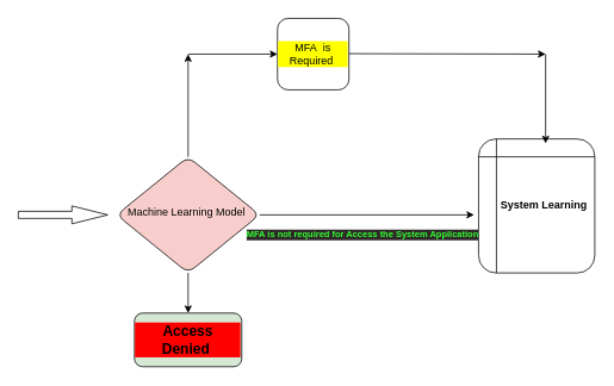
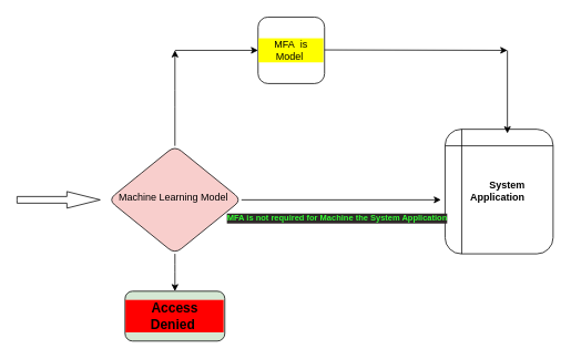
  <mxCell id="0" />
  <mxCell id="1" parent="0" />
  <mxCell id="2" style="edgeStyle=orthogonalEdgeStyle;rounded=1;orthogonalLoop=1;jettySize=auto;html=1;exitX=0.5;exitY=1;exitDx=0;exitDy=0;" edge="1" parent="1" source="4"><mxGeometry relative="1" as="geometry"><mxPoint x="210" y="350" as="targetPoint" /></mxGeometry></mxCell>
  <mxCell id="3" style="edgeStyle=orthogonalEdgeStyle;rounded=1;orthogonalLoop=1;jettySize=auto;html=1;exitX=0.5;exitY=0;exitDx=0;exitDy=0;" edge="1" parent="1" source="4"><mxGeometry relative="1" as="geometry"><mxPoint x="210" y="60" as="targetPoint" /></mxGeometry></mxCell>
  <mxCell id="4" value="Machine Learning Model&amp;nbsp;" style="rhombus;whiteSpace=wrap;html=1;shadow=0;fontFamily=Helvetica;fontSize=12;align=center;strokeWidth=1;spacing=6;spacingTop=-4;rounded=1;fillColor=#f8cecc;" parent="1" vertex="1"><mxGeometry x="130" y="175" width="160" height="130" as="geometry" /></mxCell>
  <mxCell id="5" value="" style="html=1;shadow=0;dashed=0;align=center;verticalAlign=middle;shape=mxgraph.arrows2.arrow;dy=0.6;dx=40;notch=0;rounded=1;" vertex="1" parent="1"><mxGeometry x="20" y="230" width="100" height="20" as="geometry" /></mxCell>
  <mxCell id="6" value="" style="endArrow=classic;html=1;rounded=1;exitX=1;exitY=0.5;exitDx=0;exitDy=0;" edge="1" parent="1" source="4"><mxGeometry width="50" height="50" relative="1" as="geometry"><mxPoint x="300" y="239.5" as="sourcePoint" /><mxPoint x="530" y="240" as="targetPoint" /></mxGeometry></mxCell>
- <mxCell id="7" value="&lt;b&gt;&amp;nbsp; &amp;nbsp; &amp;nbsp; System Learning&amp;nbsp;&lt;/b&gt;" style="shape=internalStorage;whiteSpace=wrap;html=1;backgroundOutline=1;rounded=1;align=center;" vertex="1" parent="1"><mxGeometry x="535" y="155" width="130" height="150" as="geometry" /></mxCell>
- <mxCell id="8" value="MFA is not required for Access the System Application" style="text;html=1;align=center;verticalAlign=top;resizable=0;points=[];autosize=1;strokeColor=none;fillColor=none;fontSize=10;horizontal=1;fontStyle=1;fontColor=#33FF33;labelBackgroundColor=#2f2828;" vertex="1" parent="1"><mxGeometry x="275" y="250" width="260" height="30" as="geometry" /></mxCell>
+ <mxCell id="7" value="&lt;b&gt;&amp;nbsp; &amp;nbsp; &amp;nbsp; System Application&amp;nbsp;&lt;/b&gt;" style="shape=internalStorage;whiteSpace=wrap;html=1;backgroundOutline=1;rounded=1;align=center;" vertex="1" parent="1"><mxGeometry x="535" y="155" width="130" height="150" as="geometry" /></mxCell>
+ <mxCell id="8" value="MFA is not required for Machine the System Application" style="text;html=1;align=center;verticalAlign=top;resizable=0;points=[];autosize=1;strokeColor=none;fillColor=none;fontSize=10;horizontal=1;fontStyle=1;fontColor=#33FF33;labelBackgroundColor=#2f2828;" vertex="1" parent="1"><mxGeometry x="275" y="250" width="260" height="30" as="geometry" /></mxCell>
  <mxCell id="9" value="Access Denied&amp;nbsp;" style="rounded=1;whiteSpace=wrap;html=1;labelBackgroundColor=#FF0000;fontSize=16;fontStyle=1;fillColor=#d5e8d4;" vertex="1" parent="1"><mxGeometry x="150" y="350" width="120" height="60" as="geometry" /></mxCell>
  <mxCell id="10" value="" style="endArrow=classic;html=1;rounded=1;entryX=0;entryY=0.5;entryDx=0;entryDy=0;" edge="1" parent="1" target="11"><mxGeometry width="50" height="50" relative="1" as="geometry"><mxPoint x="210" y="60" as="sourcePoint" /><mxPoint x="290" y="60" as="targetPoint" /></mxGeometry></mxCell>
- <mxCell id="11" value="MFA&amp;nbsp; is Required&amp;nbsp;" style="whiteSpace=wrap;html=1;aspect=fixed;rounded=1;labelBackgroundColor=#FFFF00;" vertex="1" parent="1"><mxGeometry x="310" y="20" width="80" height="80" as="geometry" /></mxCell>
+ <mxCell id="11" value="MFA&amp;nbsp; is Model&amp;nbsp;" style="whiteSpace=wrap;html=1;aspect=fixed;rounded=1;labelBackgroundColor=#FFFF00;" vertex="1" parent="1"><mxGeometry x="310" y="20" width="80" height="80" as="geometry" /></mxCell>
  <mxCell id="12" value="" style="endArrow=classic;html=1;rounded=1;" edge="1" parent="1"><mxGeometry width="50" height="50" relative="1" as="geometry"><mxPoint x="390" y="59.5" as="sourcePoint" /><mxPoint x="610" y="60" as="targetPoint" /></mxGeometry></mxCell>
  <mxCell id="13" value="" style="endArrow=classic;html=1;rounded=1;" edge="1" parent="1"><mxGeometry width="50" height="50" relative="1" as="geometry"><mxPoint x="610" y="60" as="sourcePoint" /><mxPoint x="610" y="160" as="targetPoint" /></mxGeometry></mxCell>
